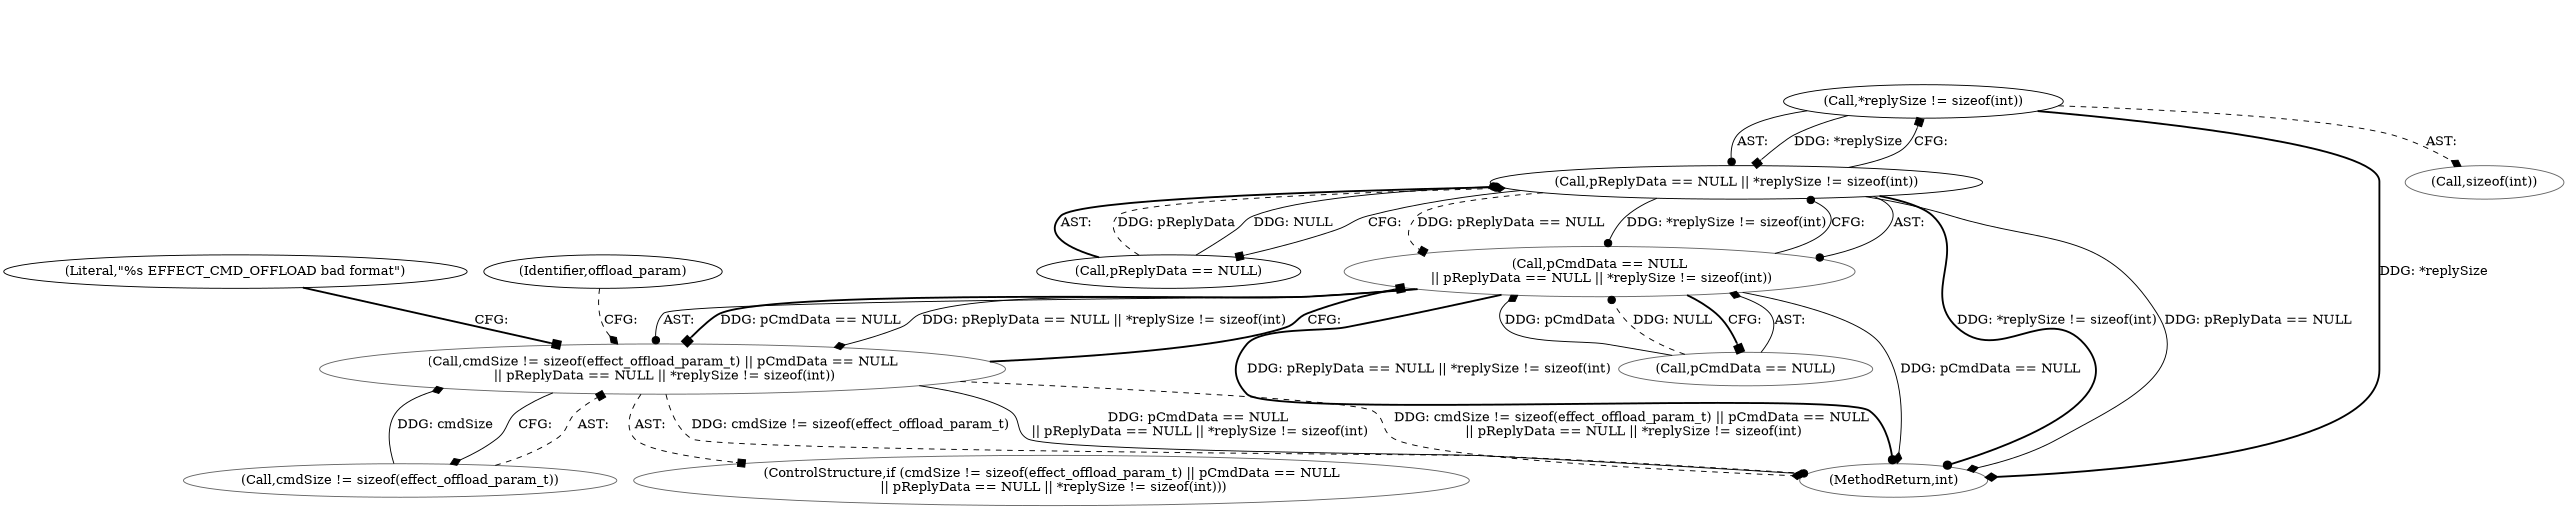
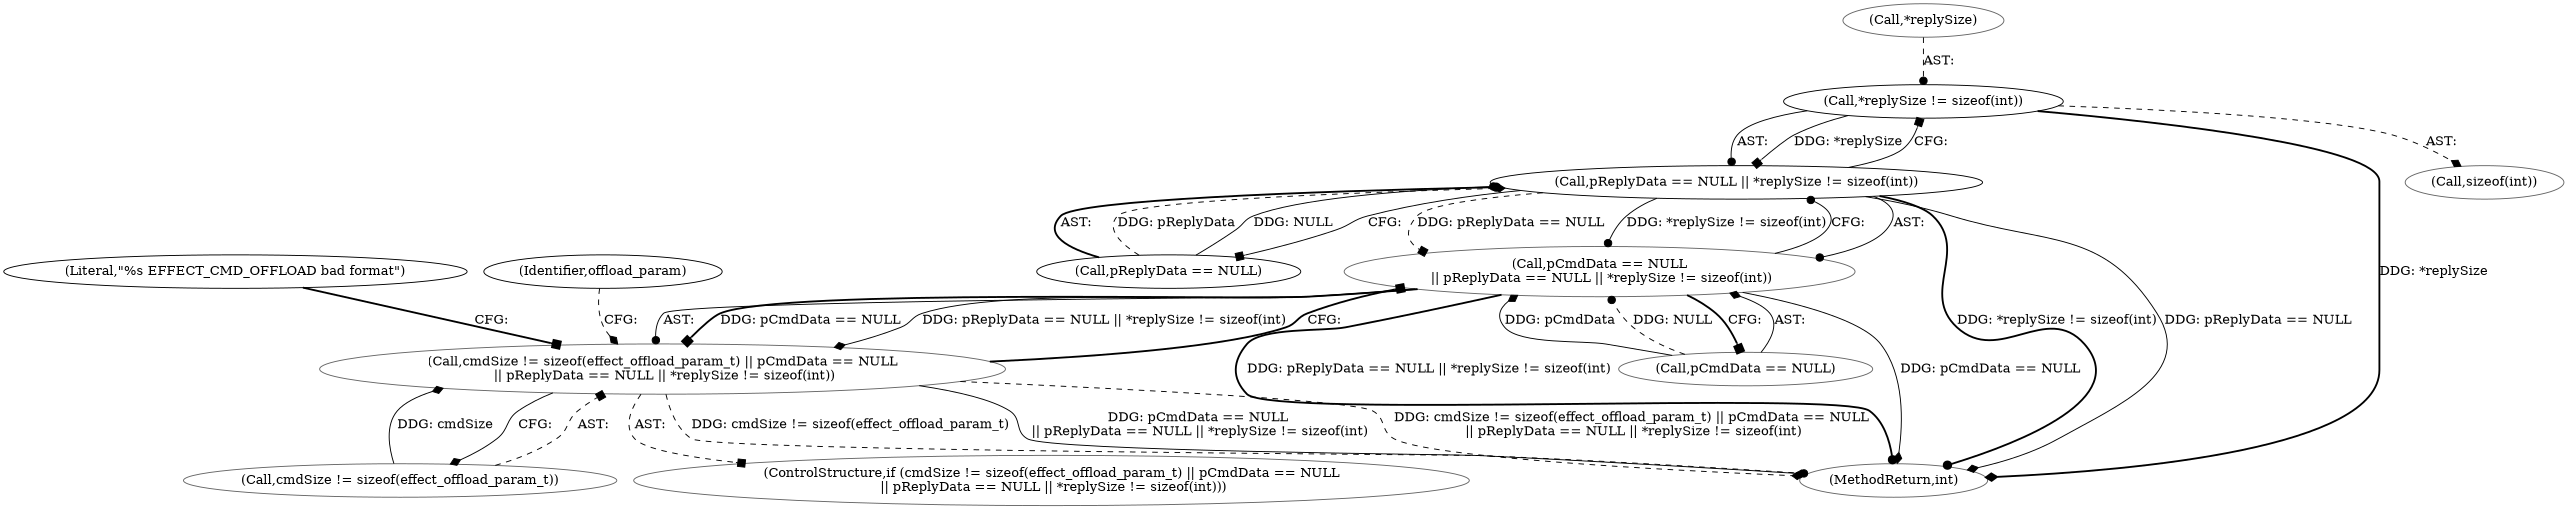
  digraph {
    node [color=gray40]
    edge [arrowhead=diamond style=solid]
    n1 [color=black label="(Call,*replySize != sizeof(int))"]
    n2 [color=black label="(Call,pReplyData == NULL || *replySize != sizeof(int))"]
    n3 [label="(MethodReturn,int)"]
    n4 [label="(Call,sizeof(int))"]
    n5 [label="(Call,pCmdData == NULL\n || pReplyData == NULL || *replySize != sizeof(int))"]
    n6 [color=black label="(Call,pReplyData == NULL)"]
    n7 [label="(Call,cmdSize != sizeof(effect_offload_param_t) || pCmdData == NULL\n || pReplyData == NULL || *replySize != sizeof(int))"]
    n8 [label="(Call,pCmdData == NULL)"]
    n9 [label="(Call,cmdSize != sizeof(effect_offload_param_t))"]
    n10 [label="(ControlStructure,if (cmdSize != sizeof(effect_offload_param_t) || pCmdData == NULL\n || pReplyData == NULL || *replySize != sizeof(int)))"]
    n11 [color=black label="(Literal,\"%s EFFECT_CMD_OFFLOAD bad format\")"]
+   n12 [label="(Call,*replySize)"]
    n13 [color=black label="(Identifier,offload_param)"]
    n1 -> n2 [arrowhead=dot label="AST: "]
    n1 -> n2 [arrowhead=box label="DDG: *replySize"]
    n1 -> n3 [label="DDG: *replySize" style=bold]
    n1 -> n4 [label="AST: " style=dashed]
    n2 -> n1 [arrowhead=box label="CFG: "]
    n2 -> n3 [arrowhead=dot label="DDG: *replySize != sizeof(int)" style=bold]
    n2 -> n3 [label="DDG: pReplyData == NULL"]
    n2 -> n5 [arrowhead=dot label="AST: "]
    n2 -> n5 [arrowhead=box label="DDG: pReplyData == NULL" style=dashed]
    n2 -> n5 [arrowhead=dot label="DDG: *replySize != sizeof(int)"]
    n2 -> n6 [arrowhead=box label="CFG: "]
    n5 -> n2 [arrowhead=dot label="CFG: "]
    n5 -> n3 [label="DDG: pCmdData == NULL"]
    n5 -> n3 [arrowhead=dot label="DDG: pReplyData == NULL || *replySize != sizeof(int)" style=bold]
    n5 -> n7 [arrowhead=dot label="AST: "]
    n5 -> n7 [arrowhead=box label="DDG: pCmdData == NULL" style=bold]
    n5 -> n7 [label="DDG: pReplyData == NULL || *replySize != sizeof(int)"]
    n5 -> n8 [arrowhead=box label="CFG: " style=bold]
    n6 -> n2 [arrowhead=dot label="AST: " style=bold]
    n6 -> n2 [label="DDG: pReplyData" style=dashed]
    n6 -> n2 [arrowhead=dot label="DDG: NULL"]
    n7 -> n3 [label="DDG: cmdSize != sizeof(effect_offload_param_t) || pCmdData == NULL\n || pReplyData == NULL || *replySize != sizeof(int)" style=dashed]
    n7 -> n3 [arrowhead=dot label="DDG: cmdSize != sizeof(effect_offload_param_t)" style=dashed]
    n7 -> n3 [label="DDG: pCmdData == NULL\n || pReplyData == NULL || *replySize != sizeof(int)"]
    n7 -> n5 [arrowhead=box label="CFG: " style=bold]
    n7 -> n9 [label="CFG: "]
    n7 -> n10 [arrowhead=box label="AST: " style=dashed]
    n8 -> n5 [label="AST: "]
    n8 -> n5 [label="DDG: pCmdData"]
    n8 -> n5 [arrowhead=dot label="DDG: NULL" style=dashed]
    n9 -> n7 [arrowhead=box label="AST: " style=dashed]
    n9 -> n7 [label="DDG: cmdSize"]
    n11 -> n7 [arrowhead=box label="CFG: " style=bold]
+   n12 -> n1 [arrowhead=dot label="AST: " style=dashed]
    n13 -> n7 [label="CFG: " style=dashed]
  }
